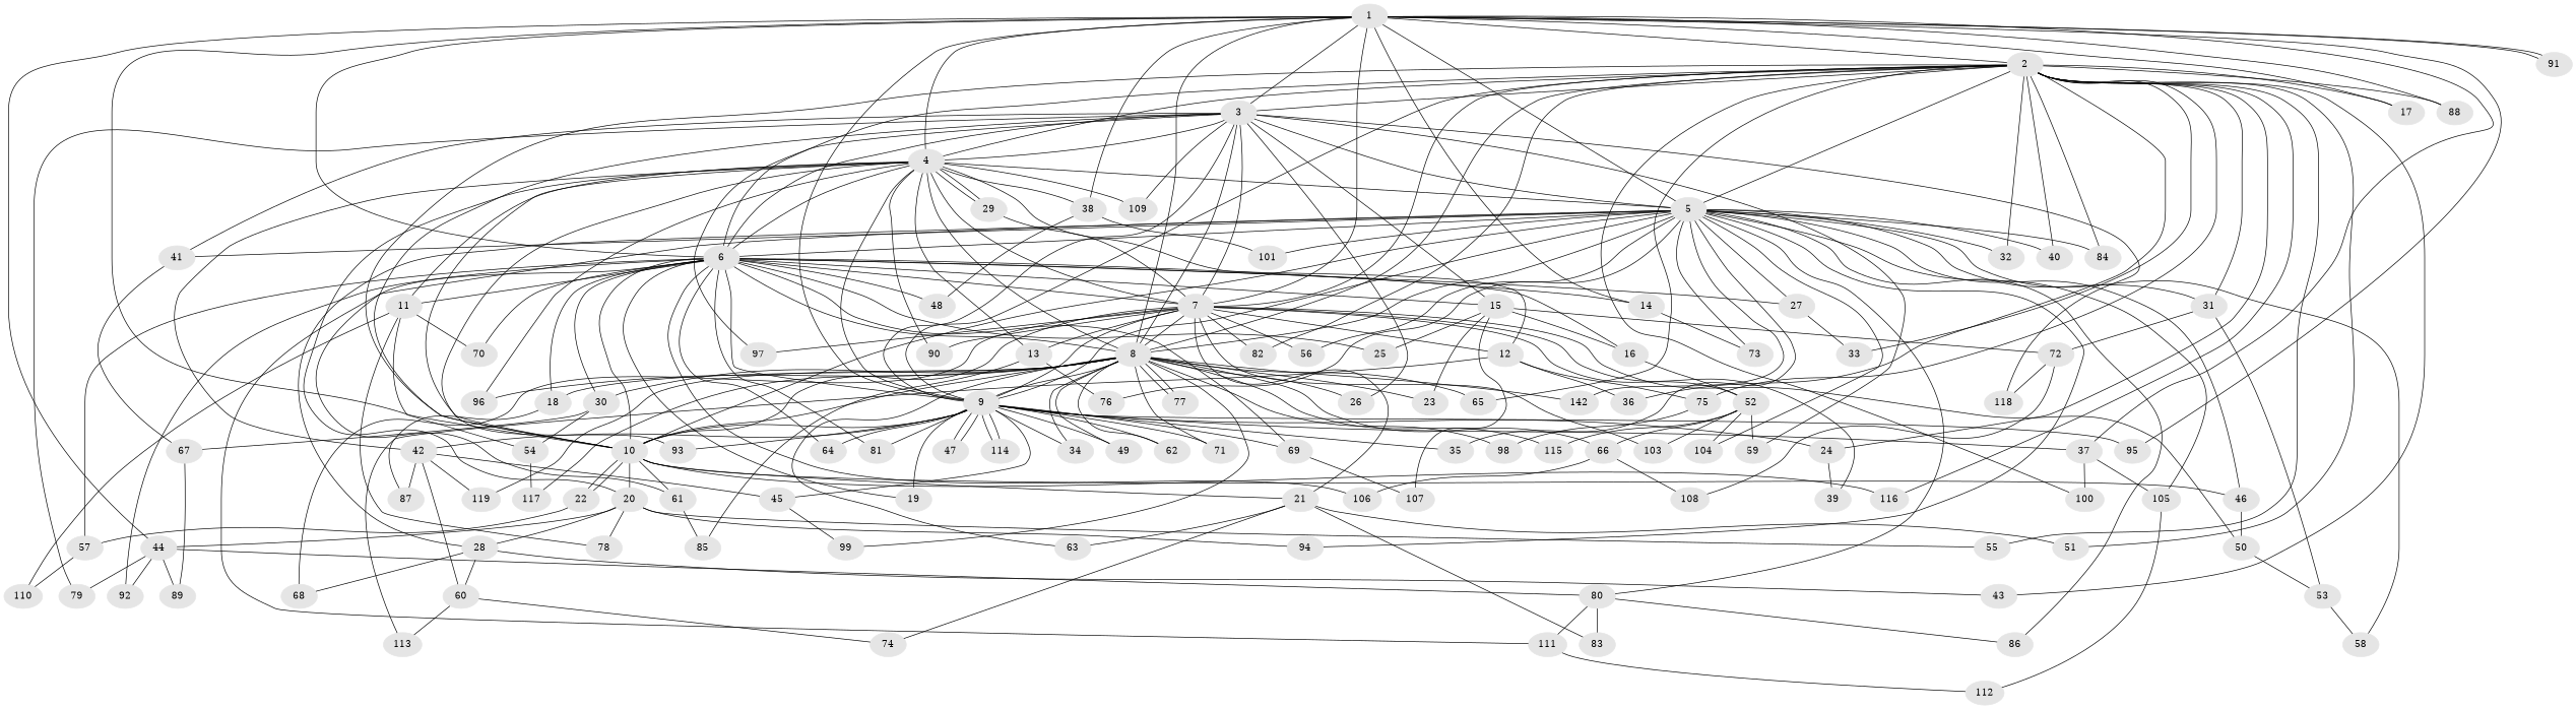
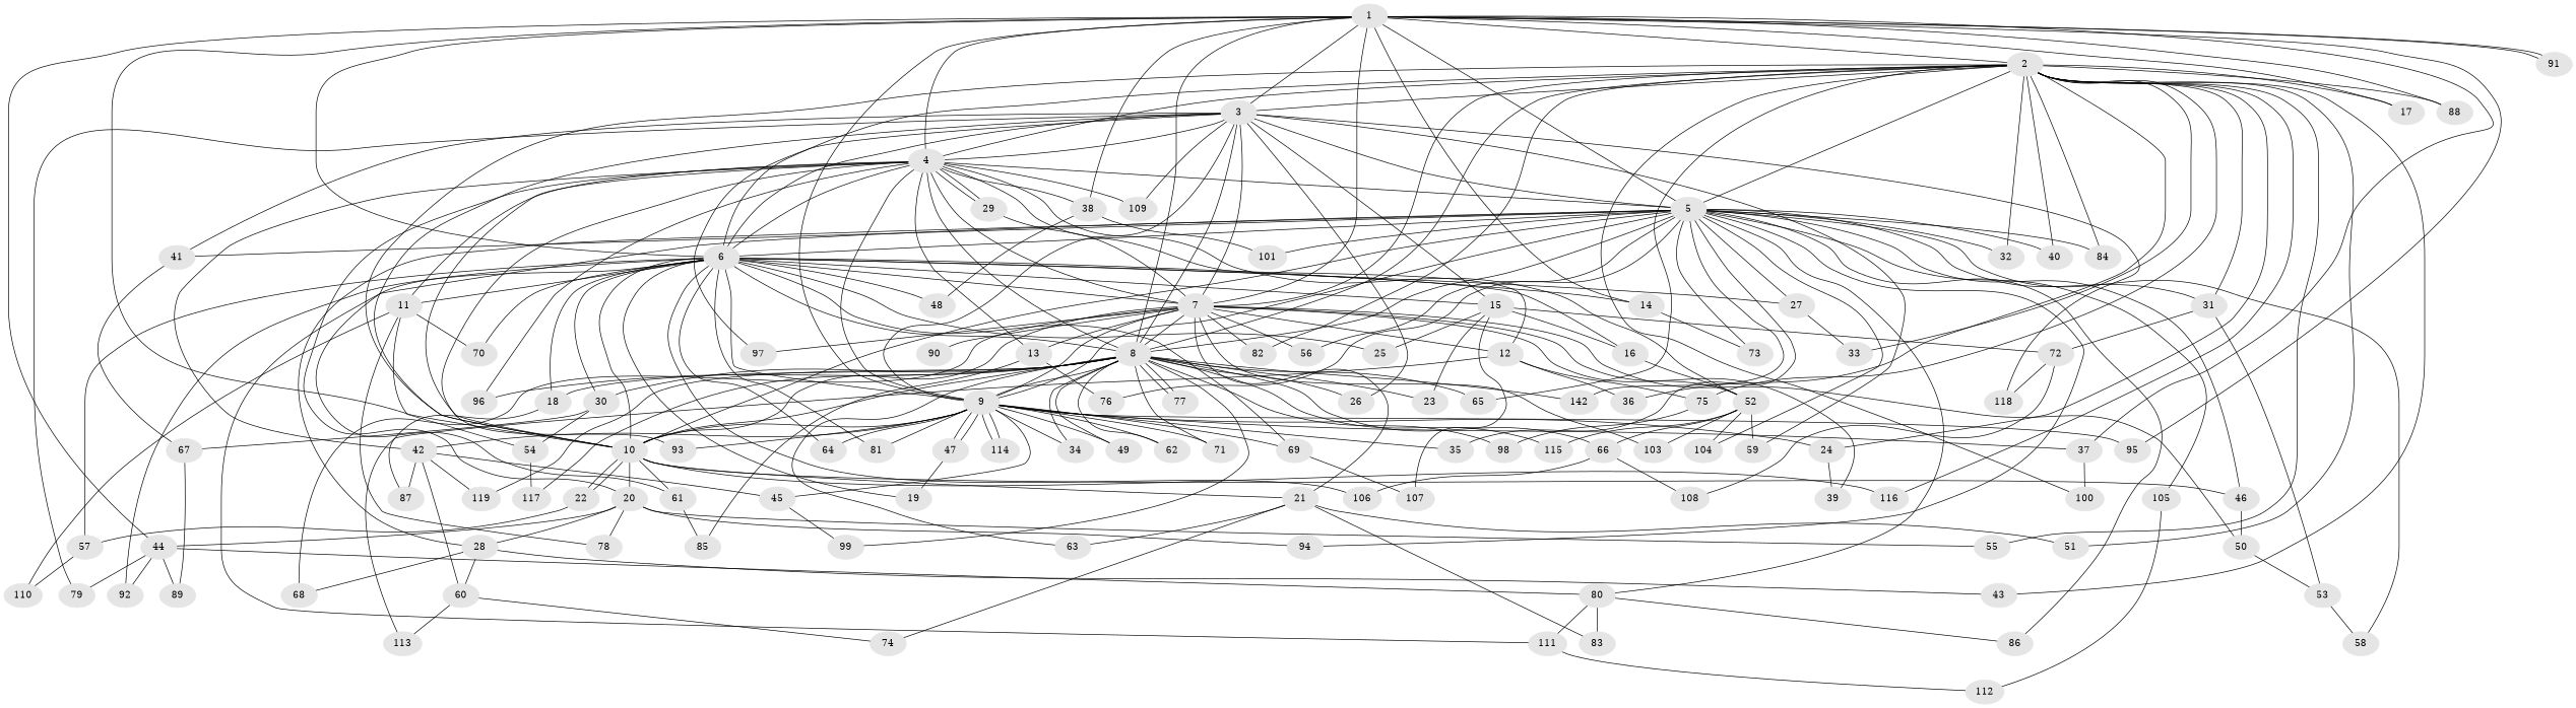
  graph {
    node [color=gray90 style=filled]
    1
    2
    3
    4
    5
    6
    7
    8
    9
    10
    14
    17
    37
    38
    44
    88
    91
    95
    24
    31
    32
    33
    36
    40
    43
    51
    55
    65
    75
    82
    84
    100
    116
    15
    26
    41
    59
    79
    97
    109
    118
    11
    12
    13
    20
    29
    42
    90
    93
    96
    27
    28
    35
    46
    56
    58
    61
    73
    76
    80
    86
    94
    101
    n64 [label=142]
    104
    105
    16
    18
    19
    25
    30
    48
    57
    64
    69
    70
    81
    92
    106
    111
    21
    39
    50
    52
    68
    103
    23
    34
    49
    62
    63
    66
    71
    77
    98
    99
    115
    117
    119
    45
    47
    114
    22
    89
    72
    53
    107
    67
    54
    78
    110
    113
    85
    87
    60
    83
    112
    74
    108
    1 -- 2
    1 -- 3
    1 -- 4
    1 -- 5
    1 -- 6
    1 -- 7
    1 -- 8
    1 -- 9
    1 -- 10
    1 -- 14
    1 -- 17
    1 -- 37
    1 -- 38
    1 -- 44
    1 -- 88
    1 -- 91
    1 -- 91
    1 -- 95
    2 -- 3
    2 -- 4
    2 -- 5
    2 -- 6
    2 -- 7
    2 -- 8
-   2 -- 9
    2 -- 10
    2 -- 17
    2 -- 88
    2 -- 24
    2 -- 31
    2 -- 32
    2 -- 33
    2 -- 36
    2 -- 40
    2 -- 43
    2 -- 51
    2 -- 55
    2 -- 65
    2 -- 75
    2 -- 82
    2 -- 84
    2 -- 100
    2 -- 116
    3 -- 4
    3 -- 5
    3 -- 6
    3 -- 7
    3 -- 8
    3 -- 9
    3 -- 10
    3 -- 15
    3 -- 26
    3 -- 41
    3 -- 59
    3 -- 79
    3 -- 97
    3 -- 109
    3 -- 118
    4 -- 5
    4 -- 6
    4 -- 7
    4 -- 8
    4 -- 9
    4 -- 10
    4 -- 38
    4 -- 109
    4 -- 11
    4 -- 12
    4 -- 13
    4 -- 20
    4 -- 29
    4 -- 29
    4 -- 42
-   4 -- 90
+   4 -- 52
    4 -- 93
    4 -- 96
    5 -- 6
    5 -- 8
    5 -- 9
    5 -- 10
    5 -- 31
    5 -- 32
    5 -- 40
    5 -- 84
    5 -- 41
    5 -- 27
    5 -- 28
    5 -- 35
    5 -- 46
    5 -- 56
    5 -- 58
    5 -- 61
    5 -- 73
    5 -- 76
    5 -- 80
    5 -- 86
    5 -- 94
    5 -- 101
    5 -- n64
    5 -- 104
    5 -- 105
    6 -- 7
    6 -- 8
    6 -- 9
    6 -- 10
    6 -- 14
    6 -- 15
    6 -- 11
    6 -- 27
    6 -- 16
    6 -- 18
    6 -- 19
    6 -- 25
    6 -- 30
    6 -- 48
    6 -- 57
    6 -- 64
    6 -- 69
    6 -- 70
    6 -- 81
    6 -- 92
    6 -- 106
    6 -- 111
    7 -- 8
    7 -- 9
    7 -- 10
    7 -- 82
    7 -- 97
    7 -- 12
    7 -- 13
    7 -- 90
    7 -- 56
    7 -- 21
    7 -- 39
    7 -- 50
    7 -- 52
    7 -- 68
    7 -- 103
    8 -- 9
    8 -- 10
    8 -- 65
    8 -- 26
    8 -- 96
    8 -- n64
    8 -- 18
    8 -- 30
    8 -- 23
    8 -- 34
    8 -- 49
    8 -- 62
    8 -- 63
    8 -- 66
    8 -- 71
    8 -- 77
    8 -- 77
    8 -- 98
    8 -- 99
    8 -- 115
    8 -- 117
    8 -- 119
    9 -- 10
    9 -- 37
    9 -- 95
    9 -- 24
    9 -- 42
    9 -- 93
    9 -- 35
-   9 -- 19
+   47 -- 19
    9 -- 64
    9 -- 69
    9 -- 81
    9 -- 34
    9 -- 49
    9 -- 62
    9 -- 71
    9 -- 45
    9 -- 47
    9 -- 47
    9 -- 114
    9 -- 114
    10 -- 116
    10 -- 20
    10 -- 46
    10 -- 61
    10 -- 21
    10 -- 22
    10 -- 22
    14 -- 73
    37 -- 100
-   37 -- 105
    38 -- 101
    38 -- 48
    44 -- 79
    44 -- 80
    44 -- 92
    44 -- 89
    24 -- 39
    31 -- 72
    31 -- 53
    75 -- 98
    15 -- 16
    15 -- 25
    15 -- 23
    15 -- 72
    15 -- 107
    41 -- 67
    11 -- 70
    11 -- 54
    11 -- 78
    11 -- 110
    12 -- 36
    12 -- 75
    12 -- 113
    13 -- 76
    13 -- 85
    20 -- 44
    20 -- 55
    20 -- 28
    20 -- 94
    20 -- 78
    29 -- 7
    42 -- 119
    42 -- 45
    42 -- 87
    42 -- 60
    27 -- 33
    28 -- 43
    28 -- 68
    28 -- 60
    46 -- 50
    61 -- 85
    80 -- 86
    80 -- 111
    80 -- 83
    105 -- 112
    16 -- 52
    18 -- 87
    30 -- 67
    30 -- 54
    57 -- 110
    69 -- 107
    111 -- 112
    21 -- 51
    21 -- 63
    21 -- 83
    21 -- 74
    50 -- 53
    52 -- 59
    52 -- 104
    52 -- 103
    52 -- 66
    52 -- 115
    66 -- 106
    66 -- 108
    45 -- 99
    22 -- 57
    72 -- 118
    72 -- 108
    53 -- 58
    67 -- 89
    54 -- 117
    60 -- 113
    60 -- 74
  }
